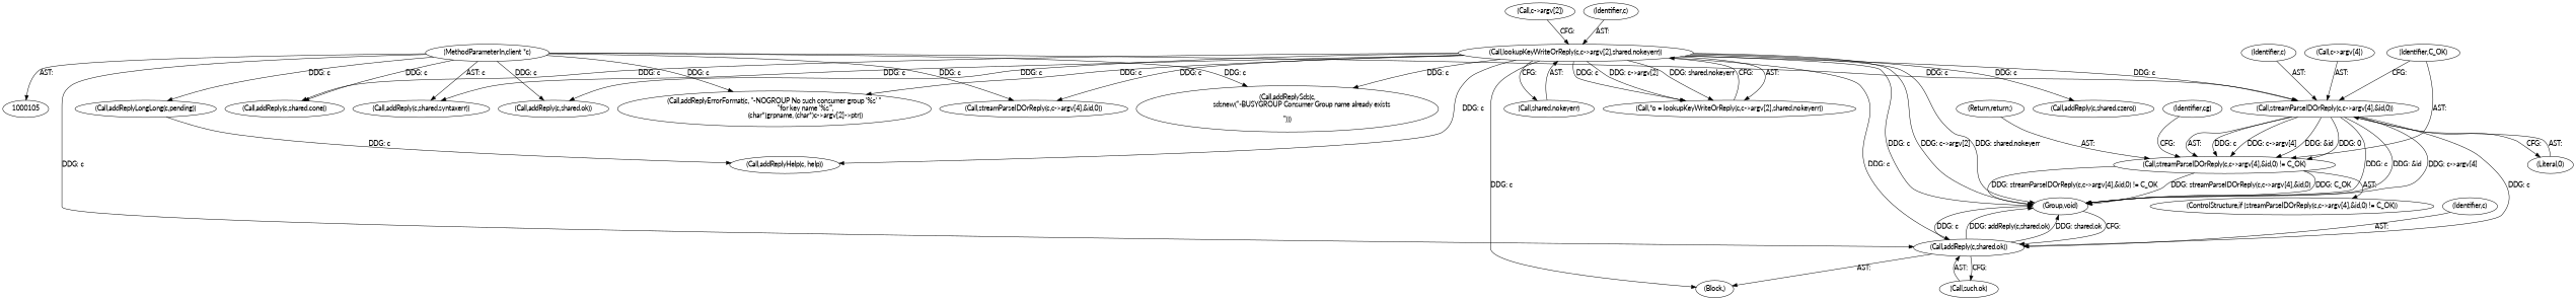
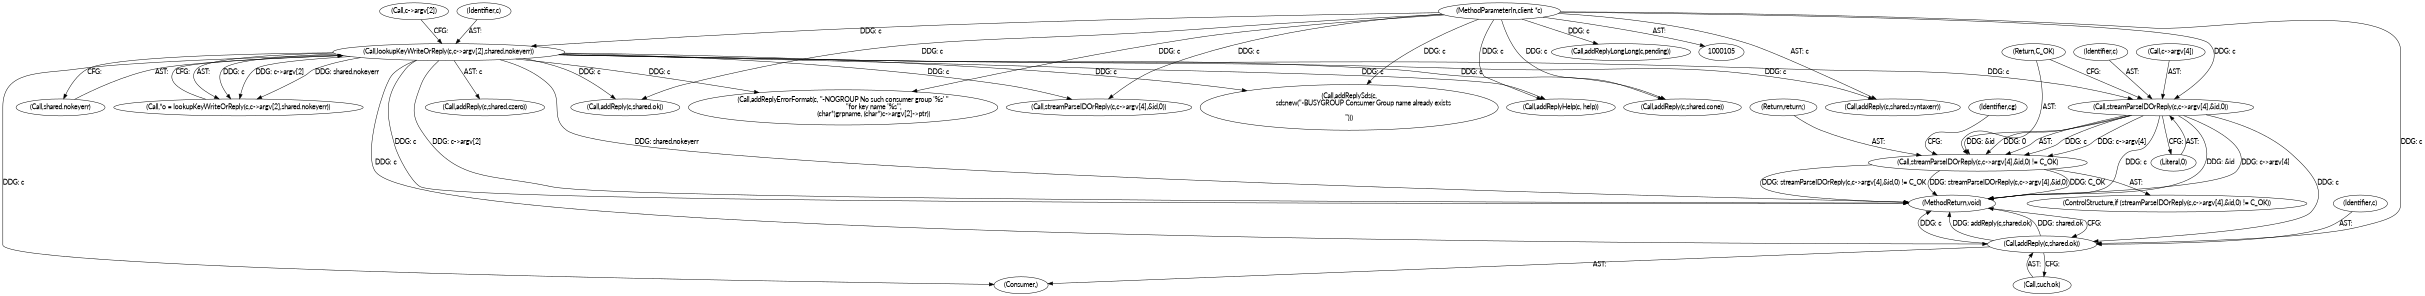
  digraph {
    fontname=Lato
    node [fontname=Lato]
    edge [fontname=Lato]
    n1 [label="(Call,streamParseIDOrReply(c,c->argv[4],&id,0))"]
    n2 [label="(Call,streamParseIDOrReply(c,c->argv[4],&id,0) != C_OK)"]
    n3 [label="(Call,addReply(c,shared.ok))"]
-   n4 [label="(Group,void)"]
+   n4 [label="(MethodReturn,void)"]
    n5 [label="(Literal,0)"]
    n6 [label="(ControlStructure,if (streamParseIDOrReply(c,c->argv[4],&id,0) != C_OK))"]
    n7 [label="(Call,such.ok)"]
-   n8 [label="(Block,)"]
+   n8 [label="(Consumer,)"]
    n9 [label="(Call,lookupKeyWriteOrReply(c,c->argv[2],shared.nokeyerr))"]
    n10 [label="(Call,addReplyErrorFormat(c, \"-NOGROUP No such consumer group '%s' \"\n                                   \"for key name '%s'\",\n                                   (char*)grpname, (char*)c->argv[2]->ptr))"]
    n11 [label="(Call,streamParseIDOrReply(c,c->argv[4],&id,0))"]
    n12 [label="(Call,addReply(c,shared.czero))"]
    n13 [label="(Call,addReplySds(c,\n                sdsnew(\"-BUSYGROUP Consumer Group name already exists\r\n\")))"]
    n14 [label="(Call,addReplyHelp(c, help))"]
    n15 [label="(Call,addReply(c,shared.cone))"]
    n16 [label="(Call,addReply(c,shared.syntaxerr))"]
    n17 [label="(Call,shared.nokeyerr)"]
    n18 [label="(Call,addReply(c,shared.ok))"]
    n19 [label="(Call,*o = lookupKeyWriteOrReply(c,c->argv[2],shared.nokeyerr))"]
    n20 [label="(Call,addReplyLongLong(c,pending))"]
    n21 [label="(MethodParameterIn,client *c)"]
    1000105
-   n23 [label="(Identifier,C_OK)"]
+   n23 [label="(Return,C_OK)"]
    n24 [label="(Return,return;)"]
    n25 [label="(Identifier,c)"]
    n26 [label="(Call,c->argv[2])"]
    n27 [label="(Identifier,c)"]
    n28 [label="(Identifier,c)"]
    n29 [label="(Call,c->argv[4])"]
    n30 [label="(Identifier,cg)"]
    n1 -> n2 [label="AST: "]
    n1 -> n2 [label="DDG: c"]
    n1 -> n2 [label="DDG: c->argv[4]"]
    n1 -> n2 [label="DDG: &id"]
    n1 -> n2 [label="DDG: 0"]
    n1 -> n3 [label="DDG: c"]
    n1 -> n4 [label="DDG: c"]
    n1 -> n4 [label="DDG: &id"]
    n1 -> n4 [label="DDG: c->argv[4]"]
    n1 -> n5 [label="CFG: "]
    n2 -> n4 [label="DDG: streamParseIDOrReply(c,c->argv[4],&id,0)"]
    n2 -> n4 [label="DDG: C_OK"]
    n2 -> n4 [label="DDG: streamParseIDOrReply(c,c->argv[4],&id,0) != C_OK"]
    n2 -> n6 [label="AST: "]
    n3 -> n4 [label="DDG: c"]
    n3 -> n4 [label="DDG: addReply(c,shared.ok)"]
    n3 -> n4 [label="DDG: shared.ok"]
    n3 -> n7 [label="CFG: "]
    n3 -> n8 [label="AST: "]
    n4 -> n3 [label="CFG: "]
    n5 -> n1 [label="AST: "]
    n7 -> n3 [label="AST: "]
    n9 -> n1 [label="DDG: c"]
    n9 -> n3 [label="DDG: c"]
    n9 -> n4 [label="DDG: c"]
    n9 -> n4 [label="DDG: c->argv[2]"]
    n9 -> n4 [label="DDG: shared.nokeyerr"]
    n9 -> n8 [label="DDG: c"]
    n9 -> n10 [label="DDG: c"]
    n9 -> n11 [label="DDG: c"]
-   n9 -> n12 [label="DDG: c"]
+   n9 -> n12 [label="AST: c"]
    n9 -> n13 [label="DDG: c"]
    n9 -> n14 [label="DDG: c"]
    n9 -> n15 [label="DDG: c"]
    n9 -> n16 [label="DDG: c"]
    n9 -> n17 [label="CFG: "]
    n9 -> n18 [label="DDG: c"]
    n9 -> n19 [label="AST: "]
    n9 -> n19 [label="DDG: c"]
    n9 -> n19 [label="DDG: c->argv[2]"]
    n9 -> n19 [label="DDG: shared.nokeyerr"]
    n17 -> n9 [label="AST: "]
    n19 -> n9 [label="CFG: "]
    n21 -> n1 [label="DDG: c"]
    n21 -> n3 [label="DDG: c"]
+   n21 -> n9 [label="DDG: c"]
    n21 -> n10 [label="DDG: c"]
    n21 -> n11 [label="DDG: c"]
    n21 -> n13 [label="DDG: c"]
-   n20 -> n14 [label="DDG: c"]
+   n21 -> n14 [label="DDG: c"]
    n21 -> n15 [label="DDG: c"]
    n21 -> n16 [label="AST: c"]
    n21 -> n18 [label="DDG: c"]
    n21 -> n20 [label="DDG: c"]
    n21 -> 1000105 [label="AST: "]
    n23 -> n1 [label="CFG: "]
    n23 -> n2 [label="AST: "]
    n24 -> n2 [label="AST: "]
    n25 -> n3 [label="AST: "]
    n26 -> n9 [label="CFG: "]
    n27 -> n1 [label="AST: "]
    n28 -> n9 [label="AST: "]
    n29 -> n1 [label="AST: "]
    n30 -> n2 [label="CFG: "]
  }
